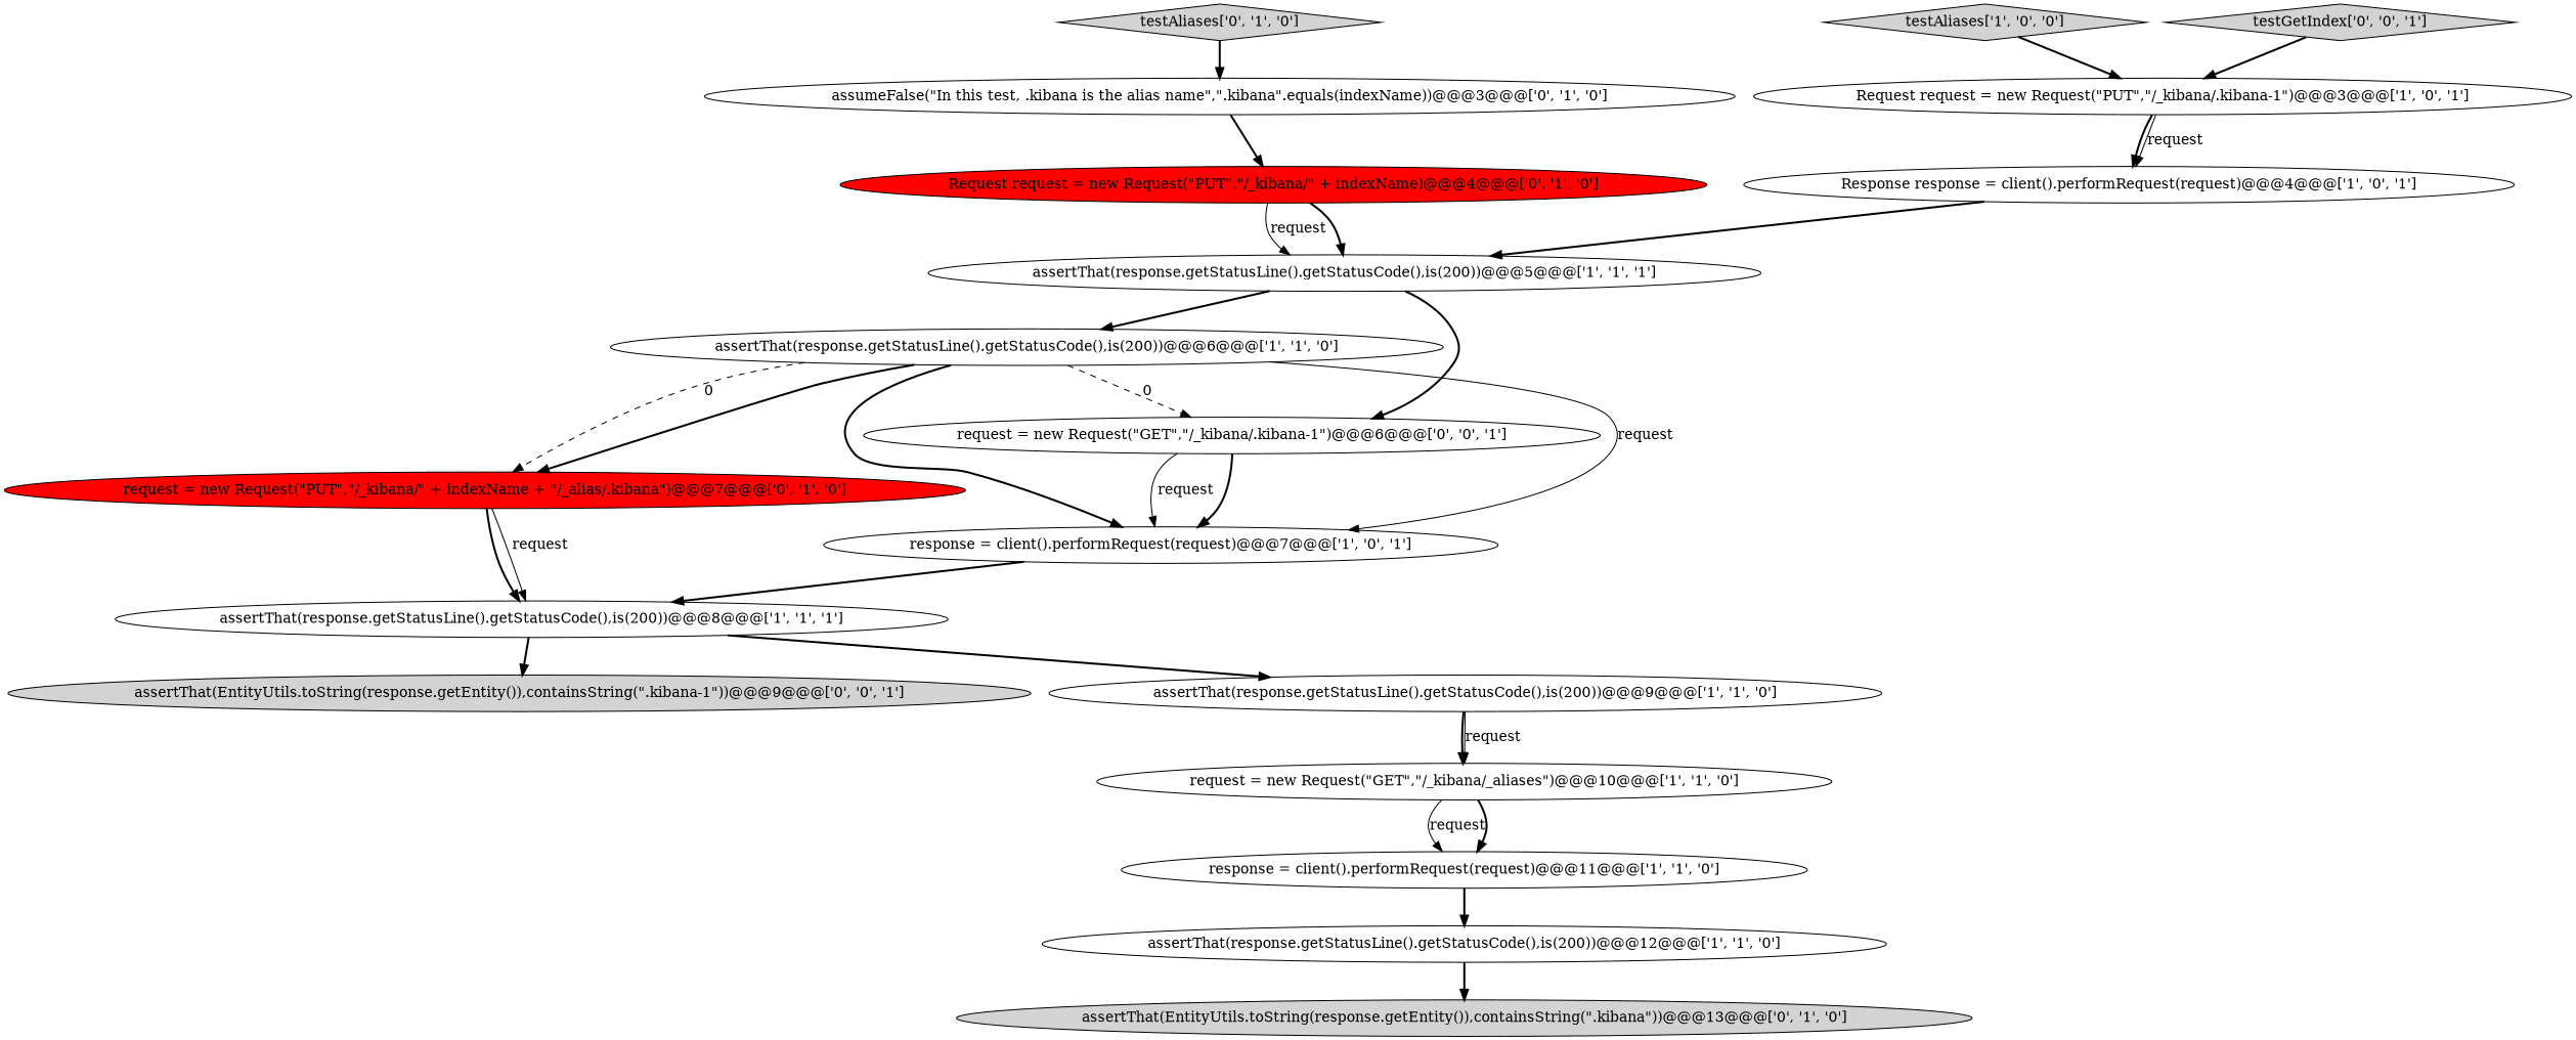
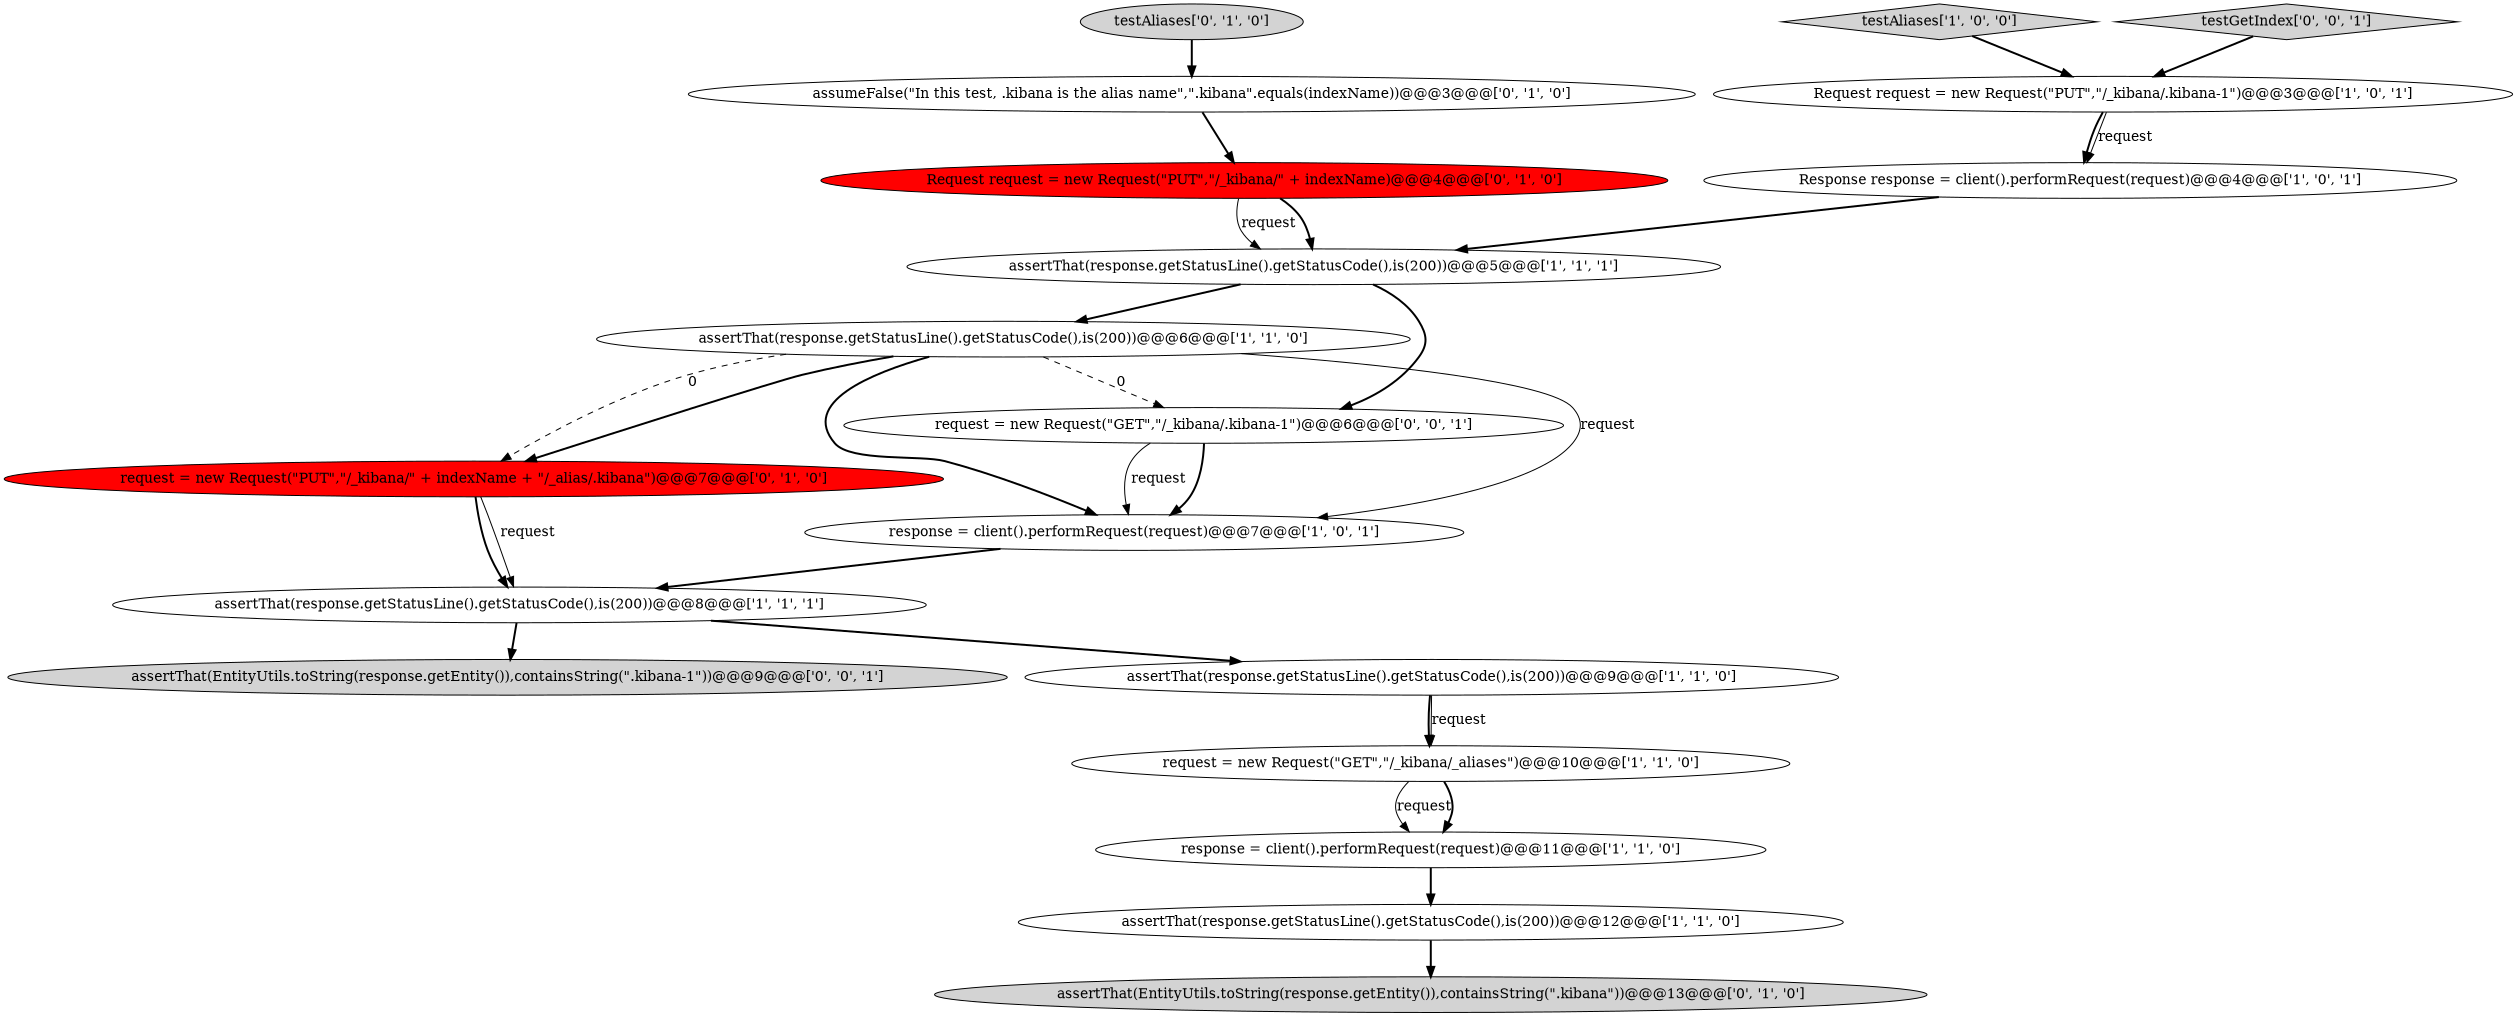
  digraph {
    node [fillcolor=white shape=ellipse style=filled]
    edge [style=bold]
    n1 [fillcolor=red label="request = new Request(\"PUT\",\"/_kibana/\" + indexName + \"/_alias/.kibana\")@@@7@@@['0', '1', '0']"]
    n2 [label="assertThat(response.getStatusLine().getStatusCode(),is(200))@@@8@@@['1', '1', '1']"]
    n3 [label="assertThat(response.getStatusLine().getStatusCode(),is(200))@@@12@@@['1', '1', '0']"]
    n4 [fillcolor=lightgray label="assertThat(EntityUtils.toString(response.getEntity()),containsString(\".kibana\"))@@@13@@@['0', '1', '0']"]
    n5 [label="assertThat(response.getStatusLine().getStatusCode(),is(200))@@@5@@@['1', '1', '1']"]
    n6 [label="request = new Request(\"GET\",\"/_kibana/.kibana-1\")@@@6@@@['0', '0', '1']"]
    n7 [label="assertThat(response.getStatusLine().getStatusCode(),is(200))@@@6@@@['1', '1', '0']"]
    n8 [fillcolor=lightgray label="assertThat(EntityUtils.toString(response.getEntity()),containsString(\".kibana-1\"))@@@9@@@['0', '0', '1']"]
    n9 [label="assertThat(response.getStatusLine().getStatusCode(),is(200))@@@9@@@['1', '1', '0']"]
    n10 [label="assumeFalse(\"In this test, .kibana is the alias name\",\".kibana\".equals(indexName))@@@3@@@['0', '1', '0']"]
    n11 [fillcolor=red label="Request request = new Request(\"PUT\",\"/_kibana/\" + indexName)@@@4@@@['0', '1', '0']"]
-   n12 [fillcolor=lightgray label="testAliases['0', '1', '0']" shape=diamond]
+   n12 [fillcolor=lightgray label="testAliases['0', '1', '0']"]
    n13 [label="Request request = new Request(\"PUT\",\"/_kibana/.kibana-1\")@@@3@@@['1', '0', '1']"]
    n14 [label="Response response = client().performRequest(request)@@@4@@@['1', '0', '1']"]
    n15 [label="request = new Request(\"GET\",\"/_kibana/_aliases\")@@@10@@@['1', '1', '0']"]
    n16 [label="response = client().performRequest(request)@@@11@@@['1', '1', '0']"]
    n17 [label="response = client().performRequest(request)@@@7@@@['1', '0', '1']"]
    n18 [fillcolor=lightgray label="testGetIndex['0', '0', '1']" shape=diamond]
    n19 [fillcolor=lightgray label="testAliases['1', '0', '0']" shape=diamond]
    n1 -> n2 [label=request style=solid]
    n1 -> n2
    n2 -> n8
    n2 -> n9
    n3 -> n4
    n5 -> n6
    n5 -> n7
    n6 -> n17
    n6 -> n17 [label=request style=solid]
    n7 -> n1 [label=0 style=dashed]
    n7 -> n1
    n7 -> n6 [label=0 style=dashed]
    n7 -> n17 [label=request style=solid]
    n7 -> n17
    n9 -> n15
    n9 -> n15 [label=request style=solid]
    n10 -> n11
    n11 -> n5
    n11 -> n5 [label=request style=solid]
    n12 -> n10
    n13 -> n14
    n13 -> n14 [label=request style=solid]
    n14 -> n5
    n15 -> n16 [label=request style=solid]
    n15 -> n16
    n16 -> n3
    n17 -> n2
    n18 -> n13
    n19 -> n13
  }
